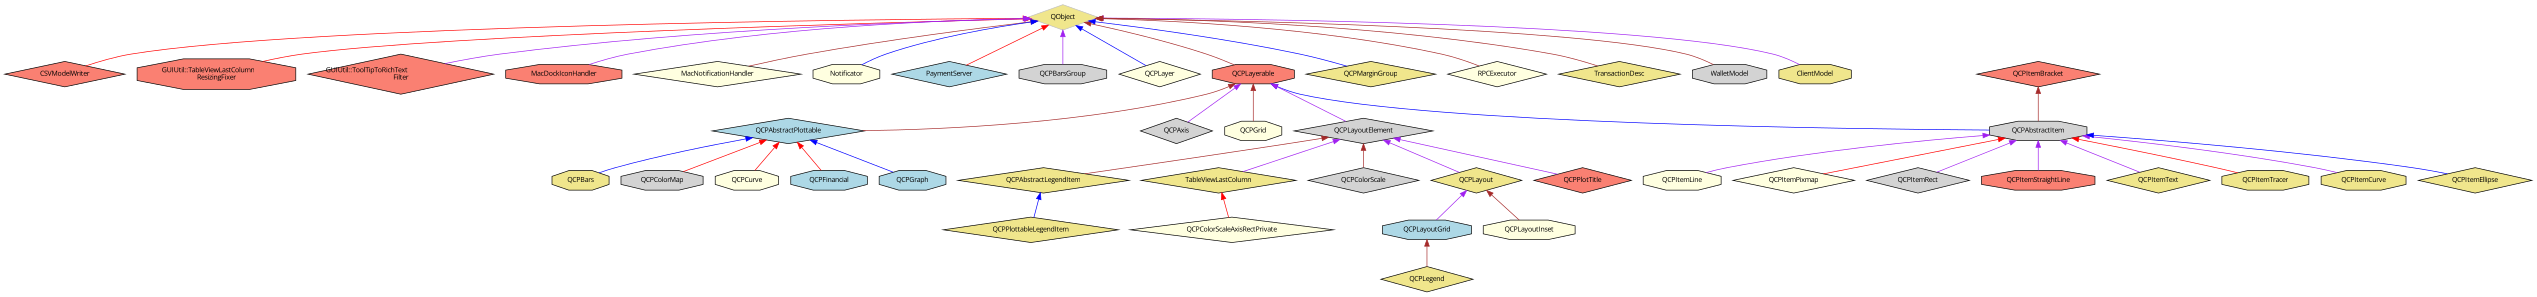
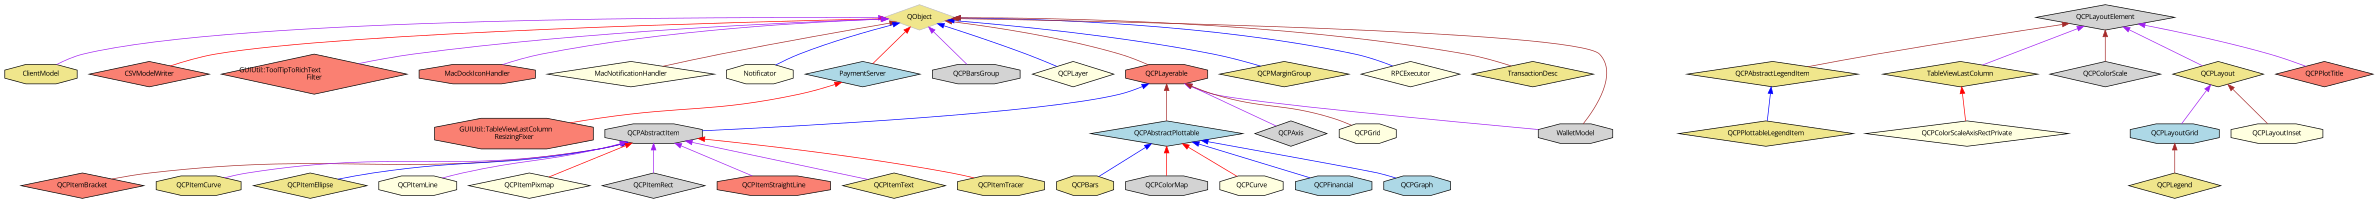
  digraph {
    fontname="Open Sans"
    rankdir=TB
    node [color=black fillcolor=khaki fontname="Open Sans" fontsize=10 shape=diamond style=filled]
    edge [color=purple dir=back fontname="Open Sans" fontsize=10 labelfontname=Helvetica labelfontsize=10 style=solid]
    n1 [color=grey75 height=0.2 label=QObject width=0.4]
    n2 [height=0.2 label=ClientModel shape=octagon width=0.4]
    n3 [fillcolor=salmon height=0.2 label=CSVModelWriter width=0.4]
    n4 [fillcolor=salmon height=0.2 label="GUIUtil::TableViewLastColumn\lResizingFixer" shape=octagon width=0.4]
    n5 [fillcolor=salmon height=0.2 label="GUIUtil::ToolTipToRichText\lFilter" width=0.4]
    n6 [fillcolor=salmon height=0.2 label=MacDockIconHandler shape=octagon width=0.4]
    n7 [fillcolor=lightyellow height=0.2 label=MacNotificationHandler width=0.4]
    n8 [fillcolor=lightyellow height=0.2 label=Notificator shape=octagon width=0.4]
    n9 [fillcolor=lightblue height=0.2 label=PaymentServer width=0.4]
    n10 [fillcolor=lightgrey height=0.2 label=QCPBarsGroup shape=octagon width=0.4]
    n11 [fillcolor=lightyellow height=0.2 label=QCPLayer width=0.4]
    n12 [fillcolor=salmon height=0.2 label=QCPLayerable shape=octagon width=0.4]
    n13 [height=0.2 label=QCPMarginGroup width=0.4]
    n14 [fillcolor=lightyellow height=0.2 label=RPCExecutor width=0.4]
    n15 [height=0.2 label=TransactionDesc width=0.4]
    n16 [fillcolor=lightgrey height=0.2 label=WalletModel shape=octagon width=0.4]
    n17 [fillcolor=lightgrey height=0.2 label=QCPAbstractItem shape=octagon width=0.4]
    n18 [fillcolor=lightblue height=0.2 label=QCPAbstractPlottable width=0.4]
    n19 [fillcolor=lightgrey height=0.2 label=QCPAxis width=0.4]
    n20 [fillcolor=lightyellow height=0.2 label=QCPGrid shape=octagon width=0.4]
    n21 [fillcolor=lightgrey height=0.2 label=QCPLayoutElement width=0.4]
    n22 [fillcolor=salmon height=0.2 label=QCPItemBracket width=0.4]
    n23 [height=0.2 label=QCPItemCurve shape=octagon width=0.4]
    n24 [height=0.2 label=QCPItemEllipse width=0.4]
    n25 [fillcolor=lightyellow height=0.2 label=QCPItemLine shape=octagon width=0.4]
    n26 [fillcolor=lightyellow height=0.2 label=QCPItemPixmap width=0.4]
    n27 [fillcolor=lightgrey height=0.2 label=QCPItemRect width=0.4]
    n28 [fillcolor=salmon height=0.2 label=QCPItemStraightLine shape=octagon width=0.4]
    n29 [height=0.2 label=QCPItemText width=0.4]
    n30 [height=0.2 label=QCPItemTracer shape=octagon width=0.4]
    n31 [height=0.2 label=QCPBars shape=octagon width=0.4]
    n32 [fillcolor=lightgrey height=0.2 label=QCPColorMap shape=octagon width=0.4]
    n33 [fillcolor=lightyellow height=0.2 label=QCPCurve shape=octagon width=0.4]
    n34 [fillcolor=lightblue height=0.2 label=QCPFinancial shape=octagon width=0.4]
    n35 [fillcolor=lightblue height=0.2 label=QCPGraph shape=octagon width=0.4]
    n36 [height=0.2 label=QCPAbstractLegendItem width=0.4]
    n37 [height=0.2 label=TableViewLastColumn width=0.4]
    n38 [fillcolor=lightgrey height=0.2 label=QCPColorScale width=0.4]
    n39 [height=0.2 label=QCPLayout width=0.4]
    n40 [fillcolor=salmon height=0.2 label=QCPPlotTitle width=0.4]
    n41 [height=0.2 label=QCPPlottableLegendItem width=0.4]
    n42 [fillcolor=lightyellow height=0.2 label=QCPColorScaleAxisRectPrivate width=0.4]
    n43 [fillcolor=lightblue height=0.2 label=QCPLayoutGrid shape=octagon width=0.4]
    n44 [fillcolor=lightyellow height=0.2 label=QCPLayoutInset shape=octagon width=0.4]
    n45 [height=0.2 label=QCPLegend width=0.4]
    n1 -> n2
    n1 -> n3 [color=red]
-   n1 -> n4 [color=red]
+   n9 -> n4 [color=red]
    n1 -> n5
    n1 -> n6
    n1 -> n7 [color=brown]
    n1 -> n8 [color=blue]
    n1 -> n9 [color=red]
    n1 -> n10
    n1 -> n11 [color=blue]
    n1 -> n12 [color=brown]
    n1 -> n13 [color=blue]
-   n1 -> n14 [color=brown]
+   n1 -> n14 [color=blue]
    n1 -> n15 [color=brown]
    n1 -> n16 [color=brown]
    n12 -> n17 [color=blue]
    n12 -> n18 [color=brown]
    n12 -> n19
    n12 -> n20 [color=brown]
-   n12 -> n21
-   n22 -> n17 [color=brown]
+   n12 -> n16
+   n17 -> n22 [color=brown]
    n17 -> n23
    n17 -> n24 [color=blue]
    n17 -> n25
    n17 -> n26 [color=red]
    n17 -> n27
    n17 -> n28
    n17 -> n29
    n17 -> n30 [color=red]
    n18 -> n31 [color=blue]
    n18 -> n32 [color=red]
    n18 -> n33 [color=red]
-   n18 -> n34 [color=red]
+   n18 -> n34 [color=blue]
    n18 -> n35 [color=blue]
    n21 -> n36 [color=brown]
    n21 -> n37
    n21 -> n38 [color=brown]
    n21 -> n39
    n21 -> n40
    n36 -> n41 [color=blue]
    n37 -> n42 [color=red]
    n39 -> n43
    n39 -> n44 [color=brown]
    n43 -> n45 [color=brown]
  }
